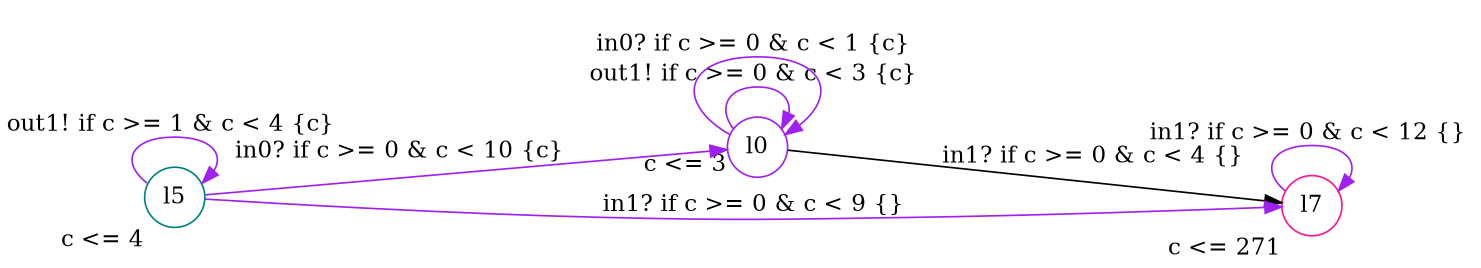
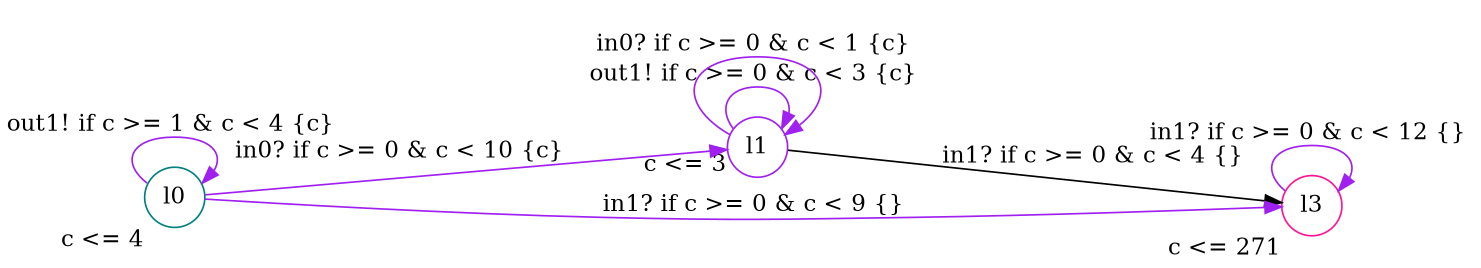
  digraph {
    rankdir=LR
    node [margin=0 shape=circle]
    edge [color=purple]
-   n1 [color=purple label=l0 xlabel="c <= 3"]
-   n2 [color=deeppink label=l7 xlabel="c <= 271"]
-   n3 [color=teal label=l5 xlabel="c <= 4"]
+   n1 [color=purple label=l1 xlabel="c <= 3"]
+   n2 [color=deeppink label=l3 xlabel="c <= 271"]
+   n3 [color=teal label=l0 xlabel="c <= 4"]
    n1 -> n1 [label="out1! if c >= 0 & c < 3 {c} "]
    n1 -> n1 [label="in0? if c >= 0 & c < 1 {c} "]
    n1 -> n2 [color=black label="in1? if c >= 0 & c < 4 {} "]
    n2 -> n2 [label="in1? if c >= 0 & c < 12 {} "]
    n3 -> n1 [label="in0? if c >= 0 & c < 10 {c} "]
    n3 -> n2 [label="in1? if c >= 0 & c < 9 {} "]
    n3 -> n3 [label="out1! if c >= 1 & c < 4 {c} "]
  }
